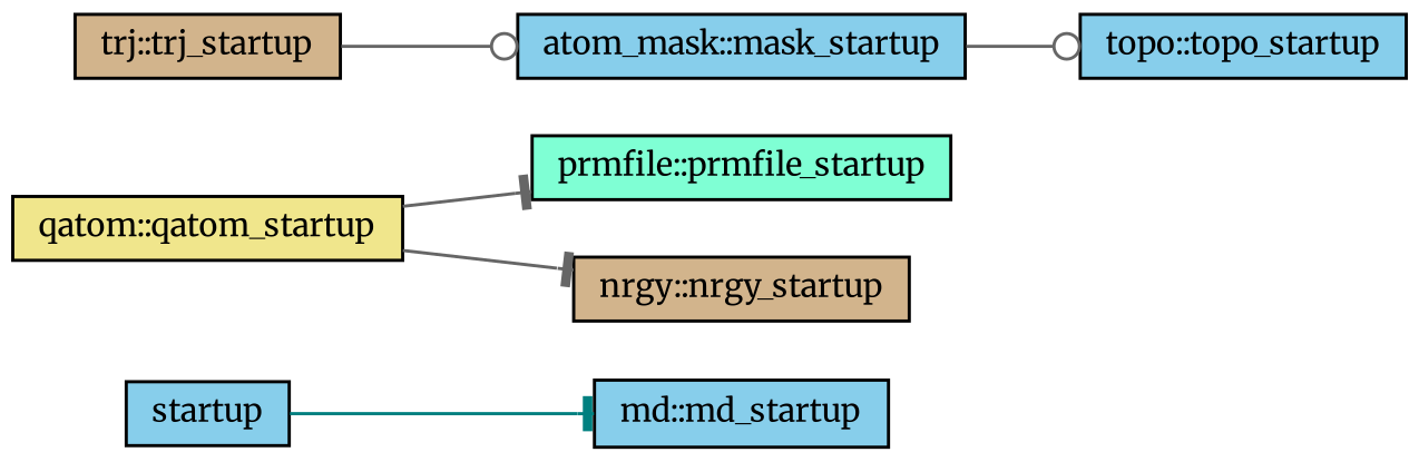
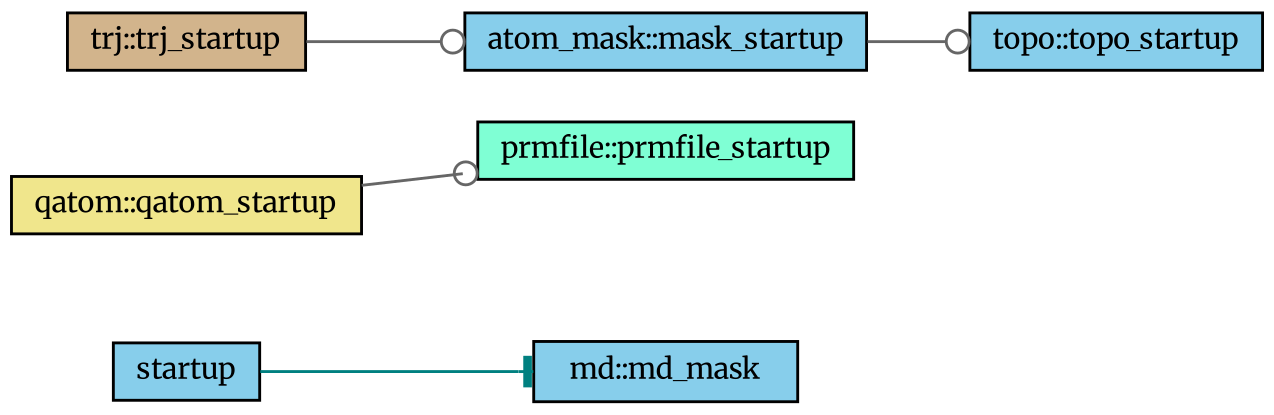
  digraph {
    fontname=Merriweather
    rankdir=LR
    node [color=black fillcolor=skyblue fontname=Merriweather fontsize=10 shape=record style=filled]
    edge [arrowhead=tee color=gray40 fontname=Merriweather fontsize=10 labelfontname=Helvetica labelfontsize=10 style=solid]
    n1 [fontcolor=black height=0.2 label=startup width=0.4]
-   n2 [height=0.2 label="md::md_startup" width=0.4]
+   n2 [height=0.2 label="md::md_mask" width=0.4]
    n3 [fillcolor=khaki height=0.2 label="qatom::qatom_startup" width=0.4]
    n4 [fillcolor=aquamarine height=0.2 label="prmfile::prmfile_startup" width=0.4]
-   n5 [fillcolor=tan height=0.2 label="nrgy::nrgy_startup" width=0.4]
    n6 [fillcolor=tan height=0.2 label="trj::trj_startup" width=0.4]
    n7 [height=0.2 label="atom_mask::mask_startup" width=0.4]
    n8 [height=0.2 label="topo::topo_startup" width=0.4]
    n1 -> n2 [color=teal]
-   n3 -> n4
-   n3 -> n5
+   n3 -> n4 [arrowhead=odot]
    n6 -> n7 [arrowhead=odot]
    n7 -> n8 [arrowhead=odot]
  }
